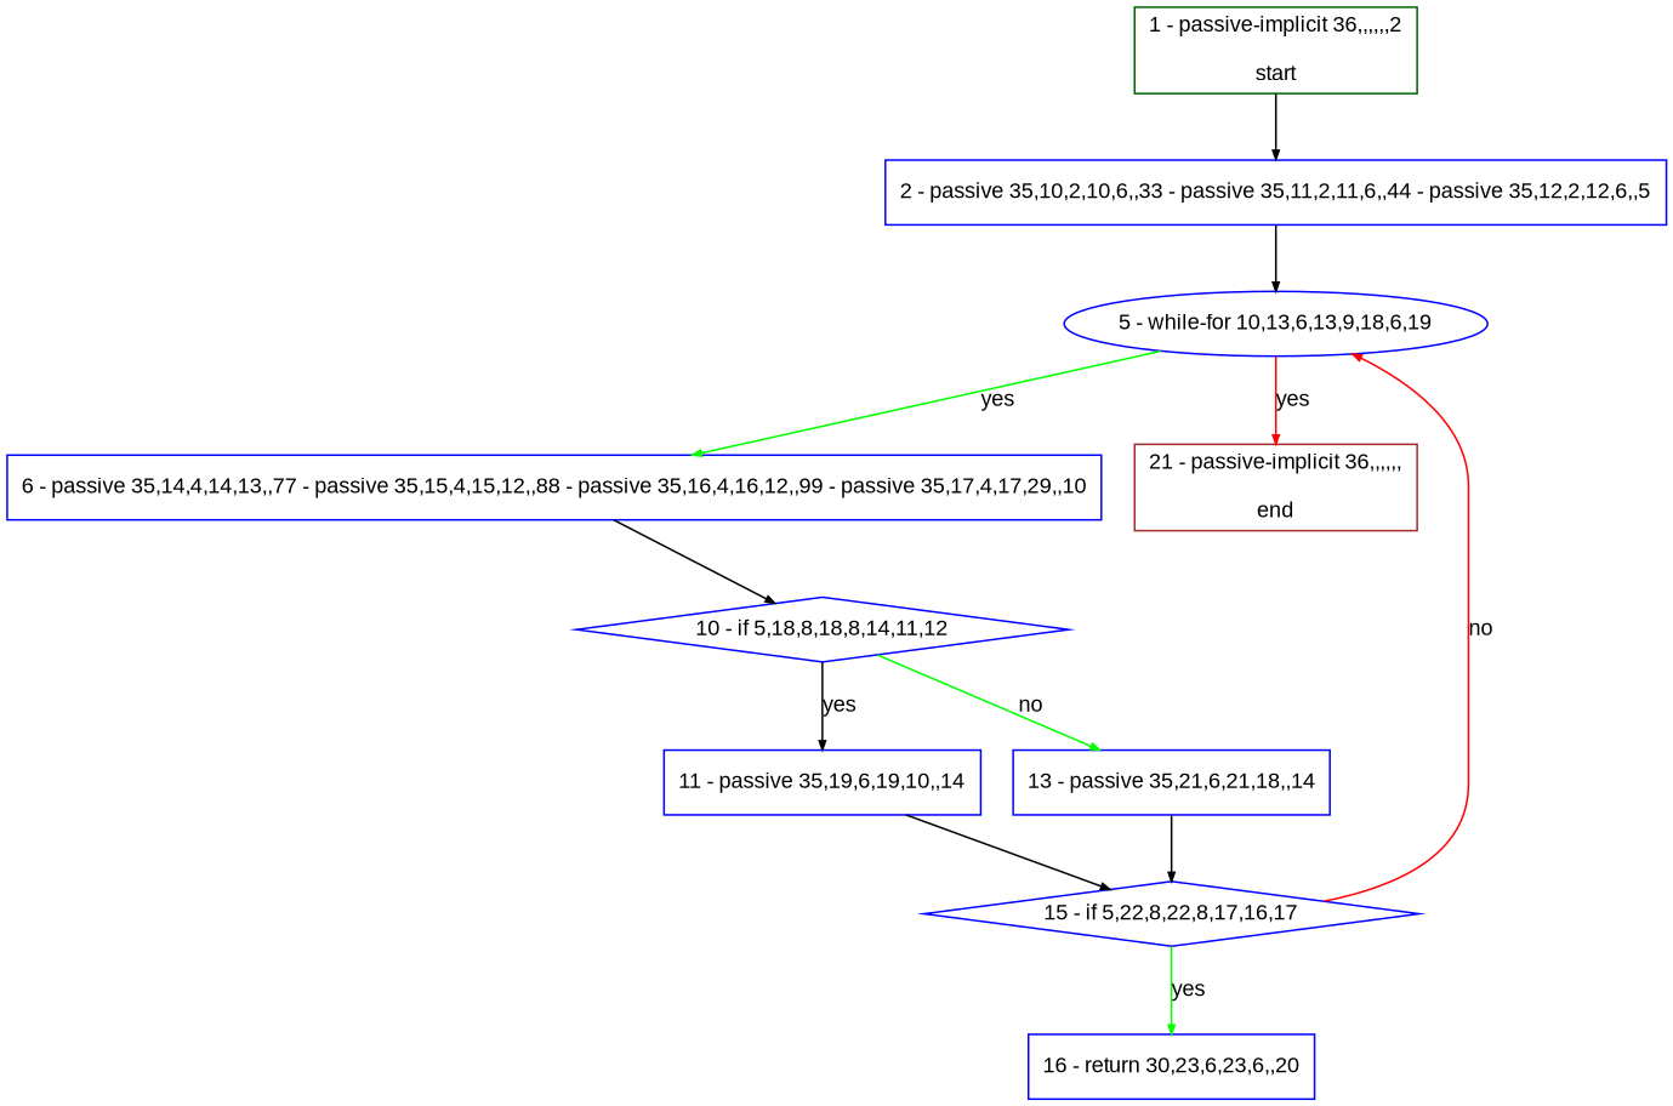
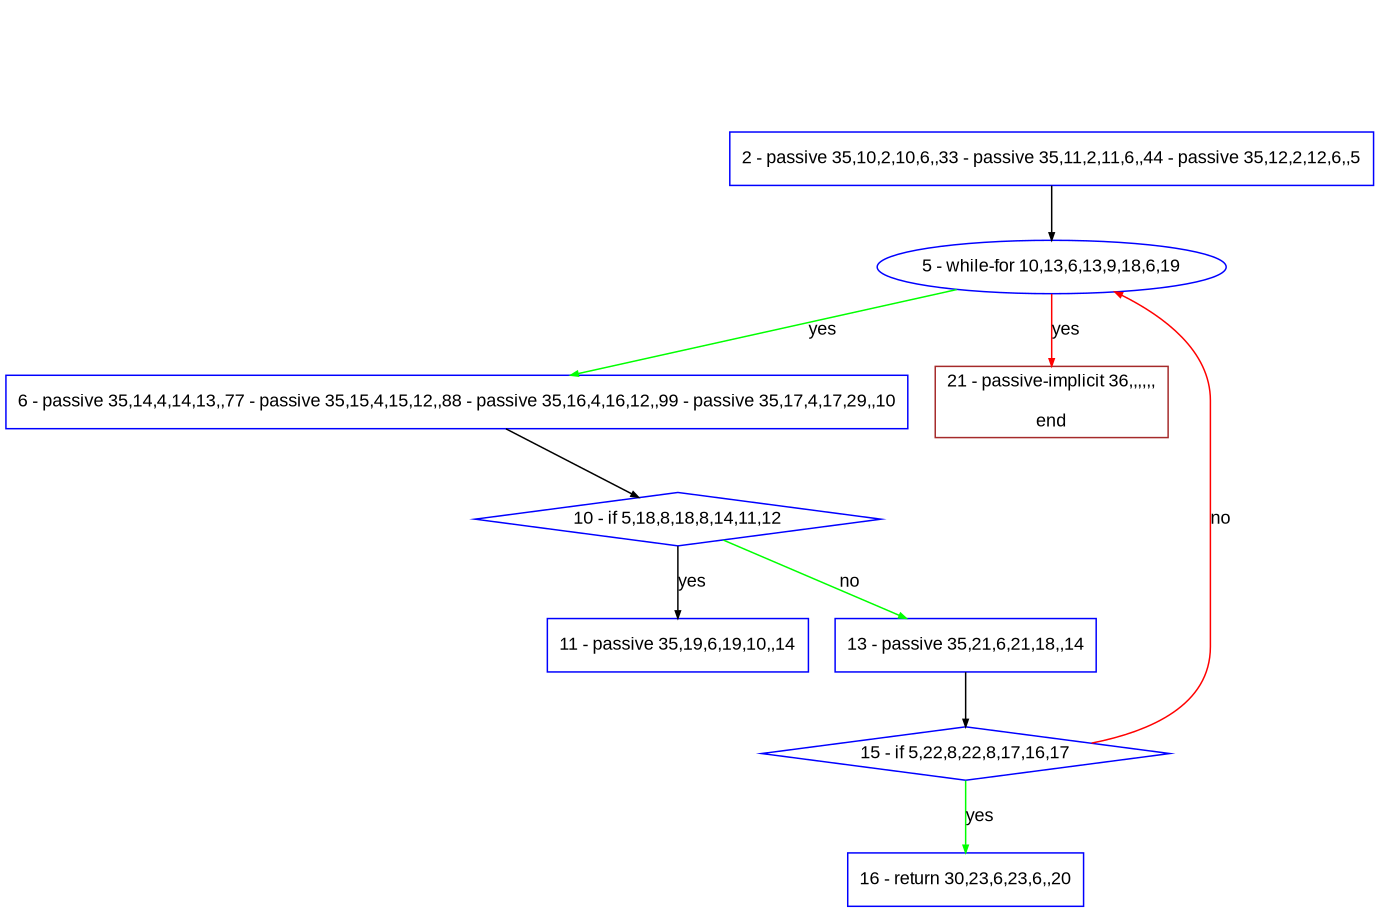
  digraph {
    bgcolor=white
    compound=true
    fillcolor="#FFFFCC"
    fontname=Arial
    fontsize=12
    pack=true
    packmode=clust
    style="rounded,filled"
    node [color="#0000ff" compound=true fillcolor="#ffffff" fixedsize=false fontname=Arial fontsize=12 node_initialized=no shape=box style=filled]
    edge [arrowhead=normal arrowsize=0.5 arrowtail=none color="#000000" compound=true dir=forward fontcolor=black fontname=Arial fontsize=12]
    n1 [label="2 - passive 35,10,2,10,6,,33 - passive 35,11,2,11,6,,44 - passive 35,12,2,12,6,,5"]
    n2 [label="5 - while-for 10,13,6,13,9,18,6,19" shape=oval]
    n3 [label="6 - passive 35,14,4,14,13,,77 - passive 35,15,4,15,12,,88 - passive 35,16,4,16,12,,99 - passive 35,17,4,17,29,,10"]
    n4 [color="#a52a2a" label="21 - passive-implicit 36,,,,,,\n\nend"]
-   n5 [color="#006400" label="1 - passive-implicit 36,,,,,,2\n\nstart"]
    n6 [label="10 - if 5,18,8,18,8,14,11,12" shape=diamond]
    n7 [label="11 - passive 35,19,6,19,10,,14"]
    n8 [label="13 - passive 35,21,6,21,18,,14"]
    n9 [label="15 - if 5,22,8,22,8,17,16,17" shape=diamond]
    n10 [label="16 - return 30,23,6,23,6,,20"]
    n1 -> n2
    n2 -> n3 [color="#00ff00" label=yes]
    n2 -> n4 [color="#ff0000" label=yes]
    n3 -> n6
-   n5 -> n1
    n6 -> n7 [label=yes]
    n6 -> n8 [color="#00ff00" label=no]
-   n7 -> n9
    n8 -> n9
    n9 -> n2 [color="#ff0000" label=no]
    n9 -> n10 [color="#00ff00" label=yes]
  }
